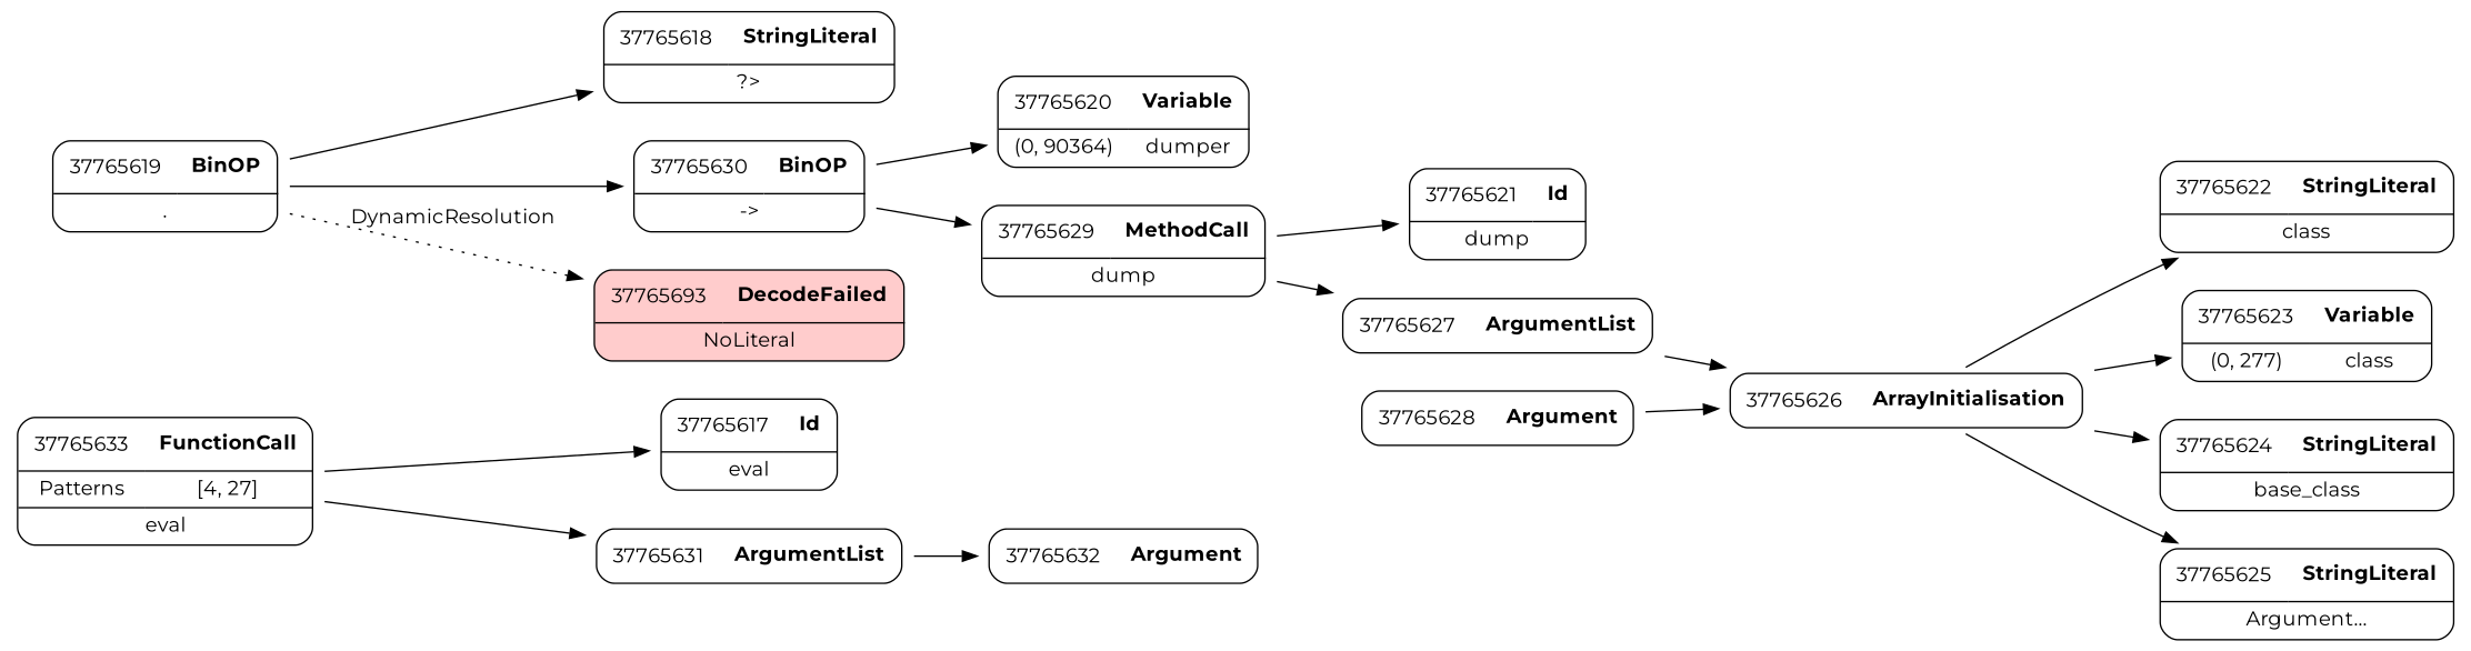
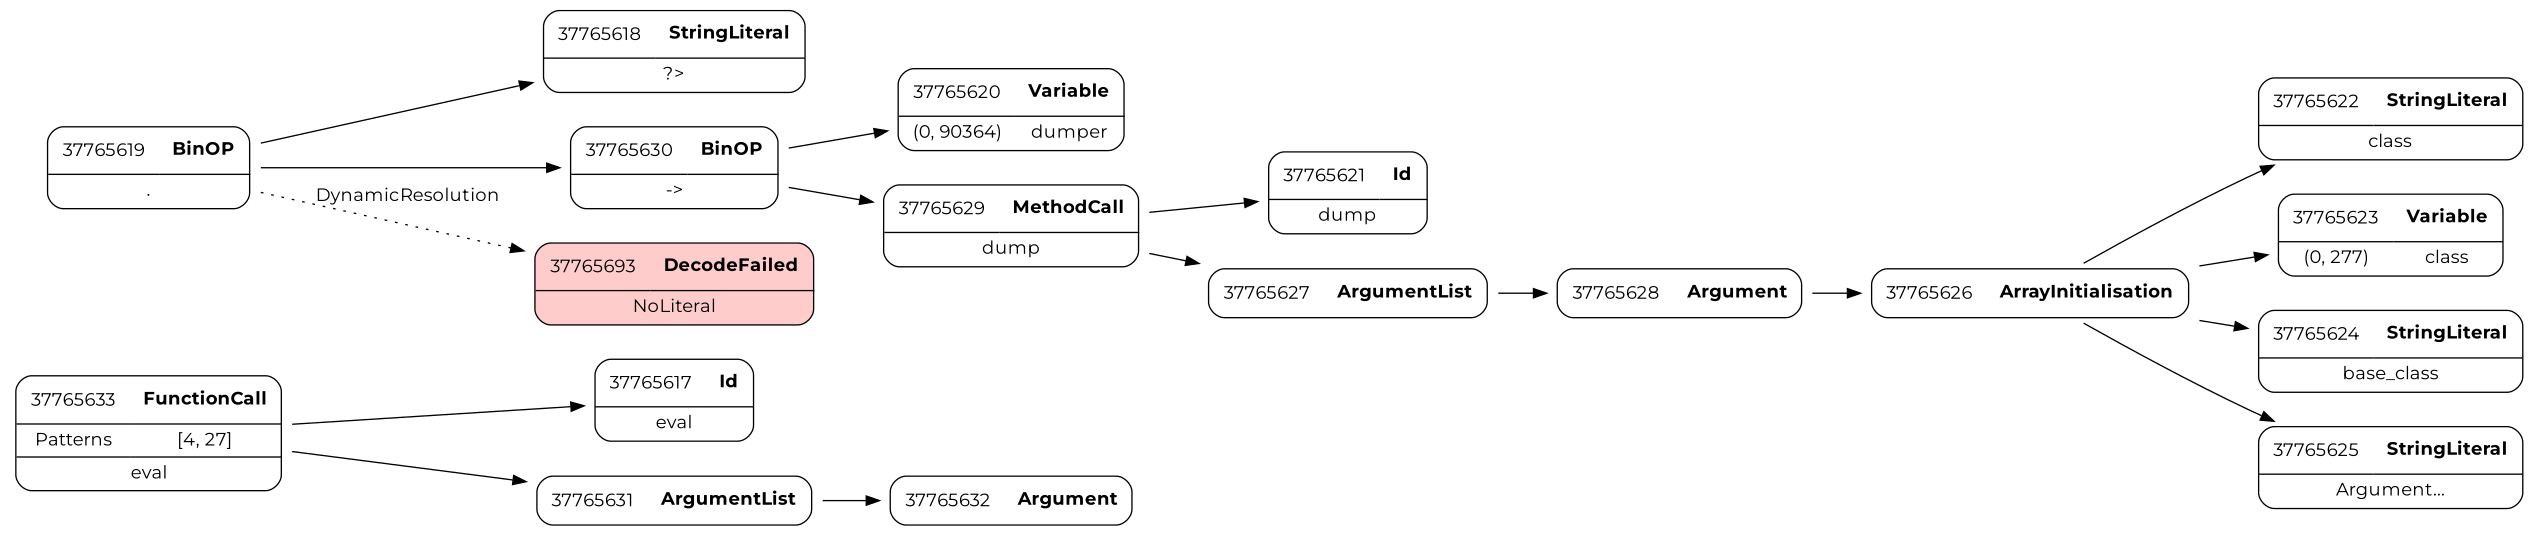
  digraph {
    fontname=Montserrat
    rankdir=LR
    node [fontname=Montserrat shape=none]
    edge [fontname=Montserrat weight=2]
    n1 [label=<<TABLE border='1' cellspacing='0' cellpadding='10' style='rounded' ><TR><TD border='0'>37765632</TD><TD border='0'><B>Argument</B></TD></TR></TABLE>>]
    n2 [label=<<TABLE border='1' cellspacing='0' cellpadding='10' style='rounded' ><TR><TD border='0'>37765619</TD><TD border='0'><B>BinOP</B></TD></TR><HR/><TR><TD border='0' cellpadding='5' colspan='2'>.</TD></TR></TABLE>>]
    n3 [label=<<TABLE border='1' cellspacing='0' cellpadding='10' style='rounded' ><TR><TD border='0'>37765618</TD><TD border='0'><B>StringLiteral</B></TD></TR><HR/><TR><TD border='0' cellpadding='5' colspan='2'>?&gt;</TD></TR></TABLE>>]
    n4 [label=<<TABLE border='1' cellspacing='0' cellpadding='10' style='rounded' ><TR><TD border='0'>37765630</TD><TD border='0'><B>BinOP</B></TD></TR><HR/><TR><TD border='0' cellpadding='5' colspan='2'>-&gt;</TD></TR></TABLE>>]
    n5 [label=<<TABLE border='1' cellspacing='0' cellpadding='10' style='rounded' bgcolor='#FFCCCC' ><TR><TD border='0'>37765693</TD><TD border='0'><B>DecodeFailed</B></TD></TR><HR/><TR><TD border='0' cellpadding='5' colspan='2'>NoLiteral</TD></TR></TABLE>>]
    n6 [label=<<TABLE border='1' cellspacing='0' cellpadding='10' style='rounded' ><TR><TD border='0'>37765620</TD><TD border='0'><B>Variable</B></TD></TR><HR/><TR><TD border='0' cellpadding='5'>(0, 90364)</TD><TD border='0' cellpadding='5'>dumper</TD></TR></TABLE>>]
    n7 [label=<<TABLE border='1' cellspacing='0' cellpadding='10' style='rounded' ><TR><TD border='0'>37765629</TD><TD border='0'><B>MethodCall</B></TD></TR><HR/><TR><TD border='0' cellpadding='5' colspan='2'>dump</TD></TR></TABLE>>]
    n8 [label=<<TABLE border='1' cellspacing='0' cellpadding='10' style='rounded' ><TR><TD border='0'>37765633</TD><TD border='0'><B>FunctionCall</B></TD></TR><HR/><TR><TD border='0' cellpadding='5'>Patterns</TD><TD border='0' cellpadding='5'>[4, 27]</TD></TR><HR/><TR><TD border='0' cellpadding='5' colspan='2'>eval</TD></TR></TABLE>>]
    n9 [label=<<TABLE border='1' cellspacing='0' cellpadding='10' style='rounded' ><TR><TD border='0'>37765617</TD><TD border='0'><B>Id</B></TD></TR><HR/><TR><TD border='0' cellpadding='5' colspan='2'>eval</TD></TR></TABLE>>]
    n10 [label=<<TABLE border='1' cellspacing='0' cellpadding='10' style='rounded' ><TR><TD border='0'>37765631</TD><TD border='0'><B>ArgumentList</B></TD></TR></TABLE>>]
    n11 [label=<<TABLE border='1' cellspacing='0' cellpadding='10' style='rounded' ><TR><TD border='0'>37765621</TD><TD border='0'><B>Id</B></TD></TR><HR/><TR><TD border='0' cellpadding='5' colspan='2'>dump</TD></TR></TABLE>>]
    n12 [label=<<TABLE border='1' cellspacing='0' cellpadding='10' style='rounded' ><TR><TD border='0'>37765627</TD><TD border='0'><B>ArgumentList</B></TD></TR></TABLE>>]
    n13 [label=<<TABLE border='1' cellspacing='0' cellpadding='10' style='rounded' ><TR><TD border='0'>37765622</TD><TD border='0'><B>StringLiteral</B></TD></TR><HR/><TR><TD border='0' cellpadding='5' colspan='2'>class</TD></TR></TABLE>>]
    n14 [label=<<TABLE border='1' cellspacing='0' cellpadding='10' style='rounded' ><TR><TD border='0'>37765623</TD><TD border='0'><B>Variable</B></TD></TR><HR/><TR><TD border='0' cellpadding='5'>(0, 277)</TD><TD border='0' cellpadding='5'>class</TD></TR></TABLE>>]
    n15 [label=<<TABLE border='1' cellspacing='0' cellpadding='10' style='rounded' ><TR><TD border='0'>37765624</TD><TD border='0'><B>StringLiteral</B></TD></TR><HR/><TR><TD border='0' cellpadding='5' colspan='2'>base_class</TD></TR></TABLE>>]
    n16 [label=<<TABLE border='1' cellspacing='0' cellpadding='10' style='rounded' ><TR><TD border='0'>37765625</TD><TD border='0'><B>StringLiteral</B></TD></TR><HR/><TR><TD border='0' cellpadding='5' colspan='2'>Argument...</TD></TR></TABLE>>]
    n17 [label=<<TABLE border='1' cellspacing='0' cellpadding='10' style='rounded' ><TR><TD border='0'>37765626</TD><TD border='0'><B>ArrayInitialisation</B></TD></TR></TABLE>>]
    n18 [label=<<TABLE border='1' cellspacing='0' cellpadding='10' style='rounded' ><TR><TD border='0'>37765628</TD><TD border='0'><B>Argument</B></TD></TR></TABLE>>]
    n2 -> n3
    n2 -> n4
    n2 -> n5 [label=DynamicResolution style=dotted weight=""]
    n4 -> n6
    n4 -> n7
    n7 -> n11
    n7 -> n12
    n8 -> n9
    n8 -> n10
    n10 -> n1
-   n12 -> n17
+   n12 -> n18
    n17 -> n13
    n17 -> n14
    n17 -> n15
    n17 -> n16
    n18 -> n17
  }
